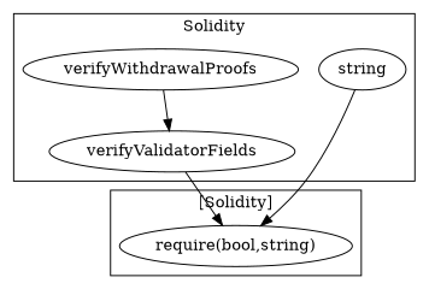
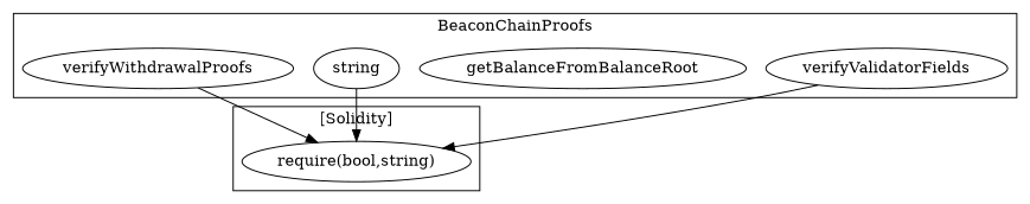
  strict digraph {
    n1 [label=verifyValidatorFields]
+   n2 [label=getBalanceFromBalanceRoot]
    n3 [label=string]
    n4 [label=verifyWithdrawalProofs]
    "require(bool,string)"
    subgraph cluster_1 {
-     label=Solidity
+     label=BeaconChainProofs
      n1
+     n2
      n3
      n4
    }
    subgraph cluster_2 {
      label="[Solidity]"
      "require(bool,string)"
    }
    n1 -> "require(bool,string)"
    n3 -> "require(bool,string)"
-   n4 -> n1
+   n4 -> "require(bool,string)"
  }
